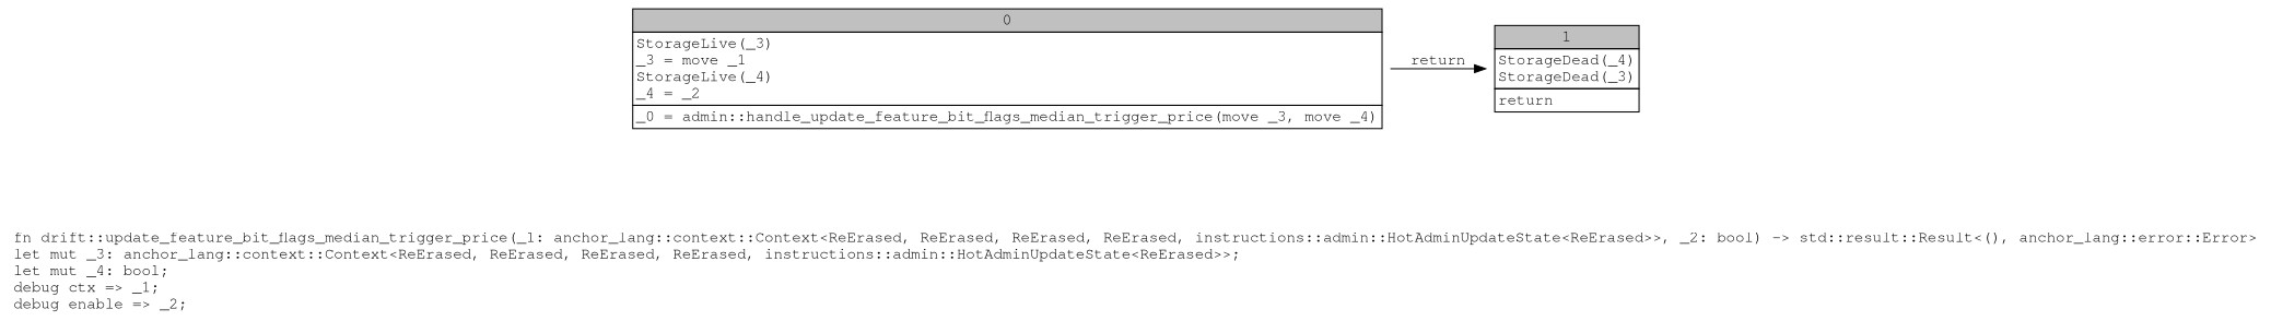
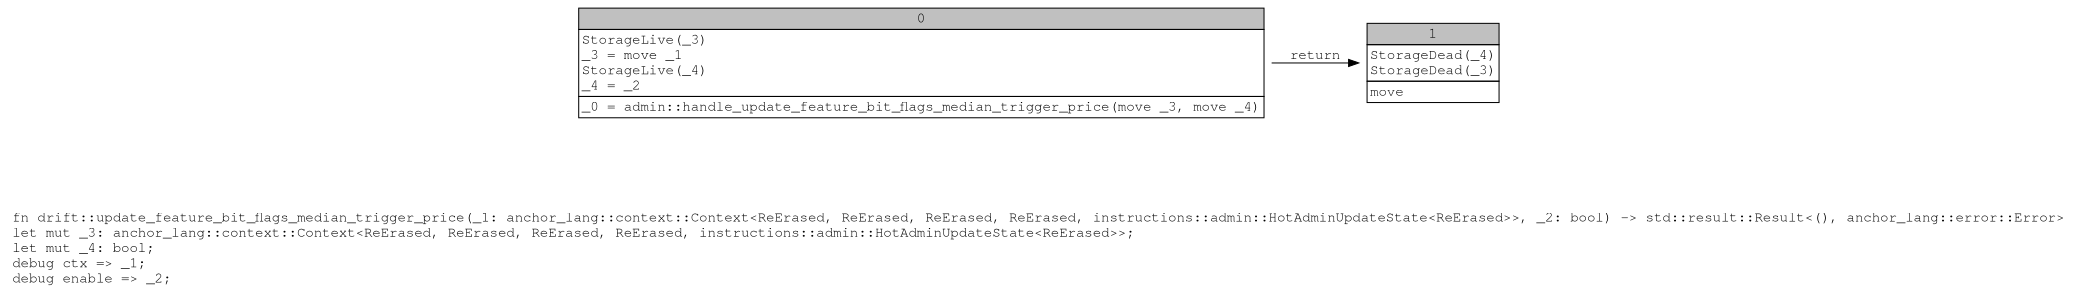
  digraph {
    fontname="Courier, monospace"
    label=<fn drift::update_feature_bit_flags_median_trigger_price(_1: anchor_lang::context::Context&lt;ReErased, ReErased, ReErased, ReErased, instructions::admin::HotAdminUpdateState&lt;ReErased&gt;&gt;, _2: bool) -&gt; std::result::Result&lt;(), anchor_lang::error::Error&gt;<br align="left"/>let mut _3: anchor_lang::context::Context&lt;ReErased, ReErased, ReErased, ReErased, instructions::admin::HotAdminUpdateState&lt;ReErased&gt;&gt;;<br align="left"/>let mut _4: bool;<br align="left"/>debug ctx =&gt; _1;<br align="left"/>debug enable =&gt; _2;<br align="left"/>>
    rankdir=LR
    node [fontname="Courier, monospace" shape=none]
    n1 [label=<<table border="0" cellborder="1" cellspacing="0"><tr><td bgcolor="gray" align="center" colspan="1">0</td></tr><tr><td align="left" balign="left">StorageLive(_3)<br/>_3 = move _1<br/>StorageLive(_4)<br/>_4 = _2<br/></td></tr><tr><td align="left">_0 = admin::handle_update_feature_bit_flags_median_trigger_price(move _3, move _4)</td></tr></table>>]
-   n2 [label=<<table border="0" cellborder="1" cellspacing="0"><tr><td bgcolor="gray" align="center" colspan="1">1</td></tr><tr><td align="left" balign="left">StorageDead(_4)<br/>StorageDead(_3)<br/></td></tr><tr><td align="left">return</td></tr></table>>]
+   n2 [label=<<table border="0" cellborder="1" cellspacing="0"><tr><td bgcolor="gray" align="center" colspan="1">1</td></tr><tr><td align="left" balign="left">StorageDead(_4)<br/>StorageDead(_3)<br/></td></tr><tr><td align="left">move</td></tr></table>>]
    n1 -> n2 [fontname="Courier, monospace" label=return]
  }
